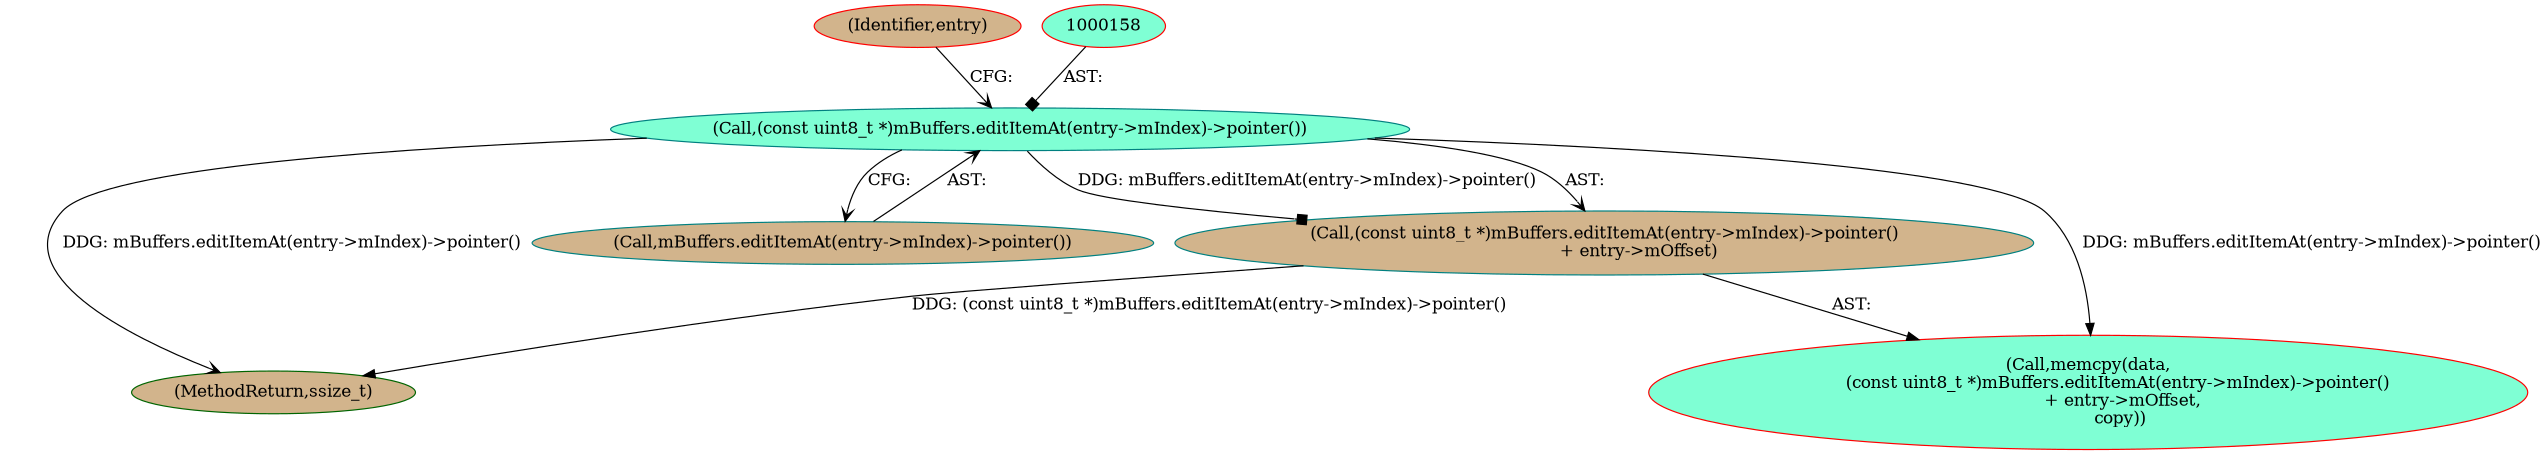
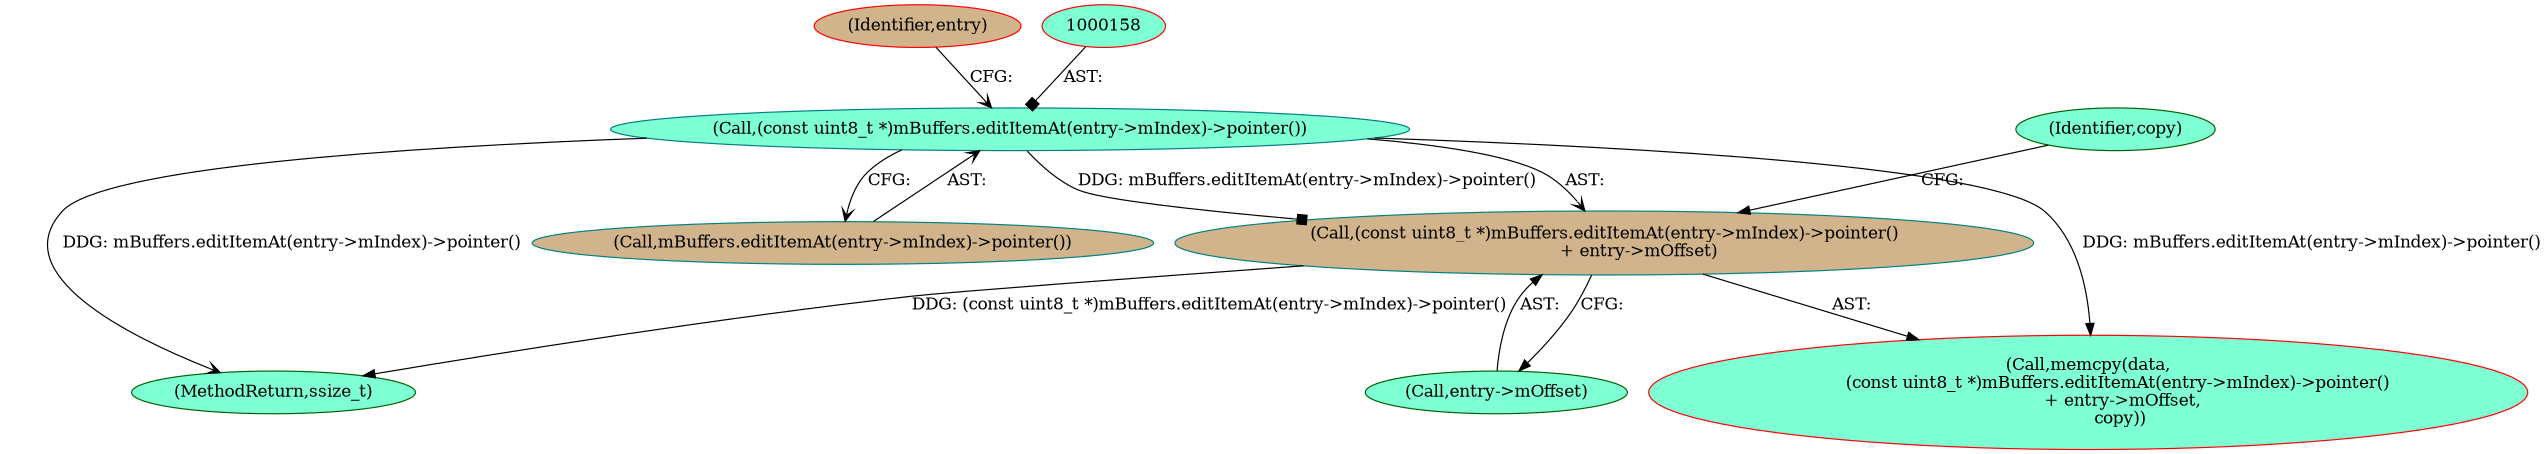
  digraph {
    node [color=teal fillcolor=aquamarine style=filled]
    edge [arrowhead=normal]
    n1 [fillcolor=tan label="(Call,(const uint8_t *)mBuffers.editItemAt(entry->mIndex)->pointer()\n             + entry->mOffset)"]
    n2 [color=red label="(Call,memcpy(data,\n           (const uint8_t *)mBuffers.editItemAt(entry->mIndex)->pointer()\n             + entry->mOffset,\n            copy))"]
-   n4 [color=darkgreen fillcolor=tan label="(MethodReturn,ssize_t)"]
+   n3 [color=darkgreen label="(Call,entry->mOffset)"]
+   n4 [color=darkgreen label="(MethodReturn,ssize_t)"]
    n5 [label="(Call,(const uint8_t *)mBuffers.editItemAt(entry->mIndex)->pointer())"]
    n6 [fillcolor=tan label="(Call,mBuffers.editItemAt(entry->mIndex)->pointer())"]
+   n7 [color=darkgreen label="(Identifier,copy)"]
    n8 [color=red fillcolor=tan label="(Identifier,entry)"]
    n9 [color=red label=1000158]
    n1 -> n2 [label="AST: "]
+   n1 -> n3 [label="CFG: "]
    n1 -> n4 [label="DDG: (const uint8_t *)mBuffers.editItemAt(entry->mIndex)->pointer()"]
+   n3 -> n1 [label="AST: "]
    n5 -> n1 [arrowhead=vee label="AST: "]
    n5 -> n1 [arrowhead=box label="DDG: mBuffers.editItemAt(entry->mIndex)->pointer()"]
    n5 -> n2 [label="DDG: mBuffers.editItemAt(entry->mIndex)->pointer()"]
    n5 -> n4 [arrowhead=vee label="DDG: mBuffers.editItemAt(entry->mIndex)->pointer()"]
    n5 -> n6 [arrowhead=vee label="CFG: "]
    n6 -> n5 [arrowhead=vee label="AST: "]
+   n7 -> n1 [label="CFG: "]
    n8 -> n5 [arrowhead=vee label="CFG: "]
    n9 -> n5 [arrowhead=box label="AST: "]
  }
